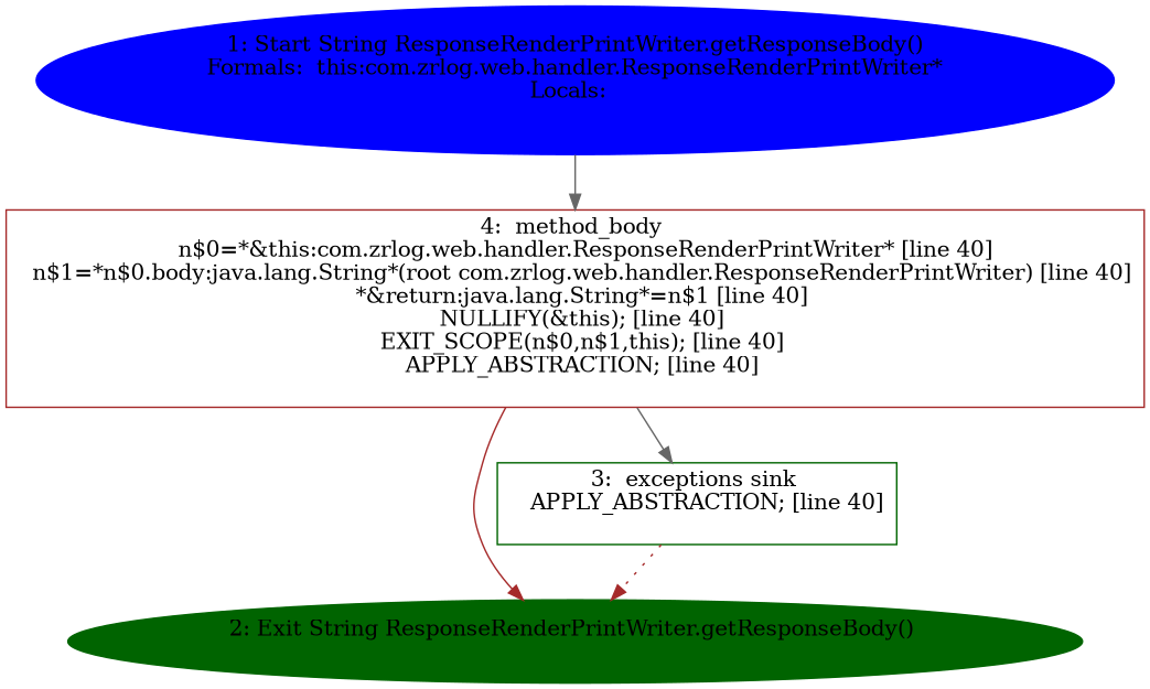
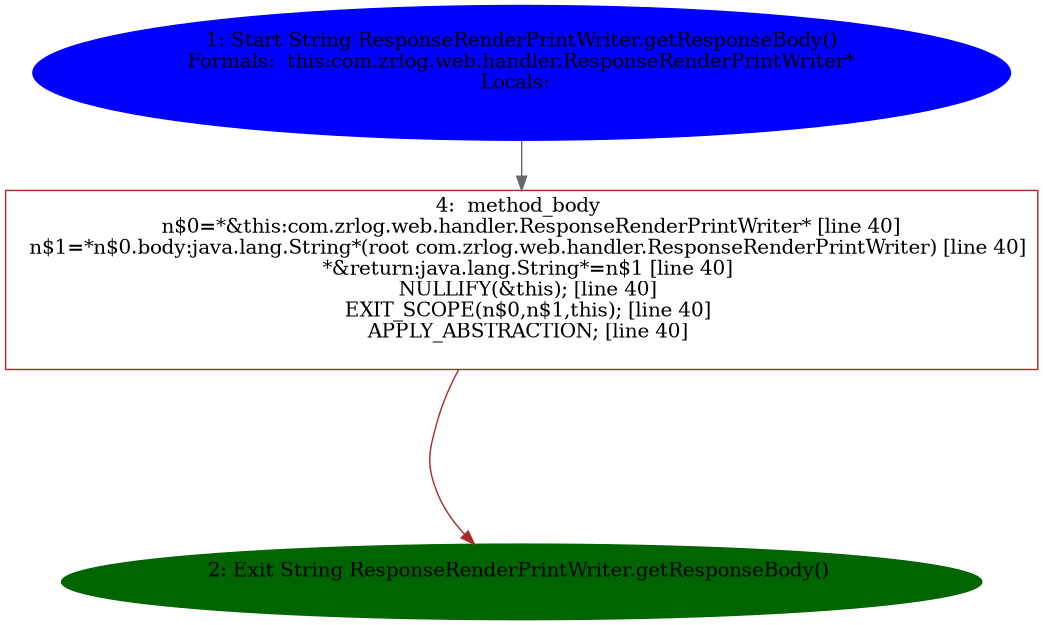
  digraph {
    fontname="DejaVu Serif"
    node [color=darkgreen fontname="DejaVu Serif"]
    edge [color=gray40 style=solid fontname="DejaVu Serif"]
    n1 [color=blue label="1: Start String ResponseRenderPrintWriter.getResponseBody()\nFormals:  this:com.zrlog.web.handler.ResponseRenderPrintWriter*\nLocals:  \n  " style=filled]
    n2 [label="4:  method_body \n   n$0=*&this:com.zrlog.web.handler.ResponseRenderPrintWriter* [line 40]\n  n$1=*n$0.body:java.lang.String*(root com.zrlog.web.handler.ResponseRenderPrintWriter) [line 40]\n  *&return:java.lang.String*=n$1 [line 40]\n  NULLIFY(&this); [line 40]\n  EXIT_SCOPE(n$0,n$1,this); [line 40]\n  APPLY_ABSTRACTION; [line 40]\n " shape=box color=brown]
    n3 [label="2: Exit String ResponseRenderPrintWriter.getResponseBody() \n  " style=filled]
-   n4 [label="3:  exceptions sink \n   APPLY_ABSTRACTION; [line 40]\n " shape=box]
    n1 -> n2
    n2 -> n3 [color=brown]
-   n2 -> n4
-   n4 -> n3 [color=brown style=dotted]
  }
